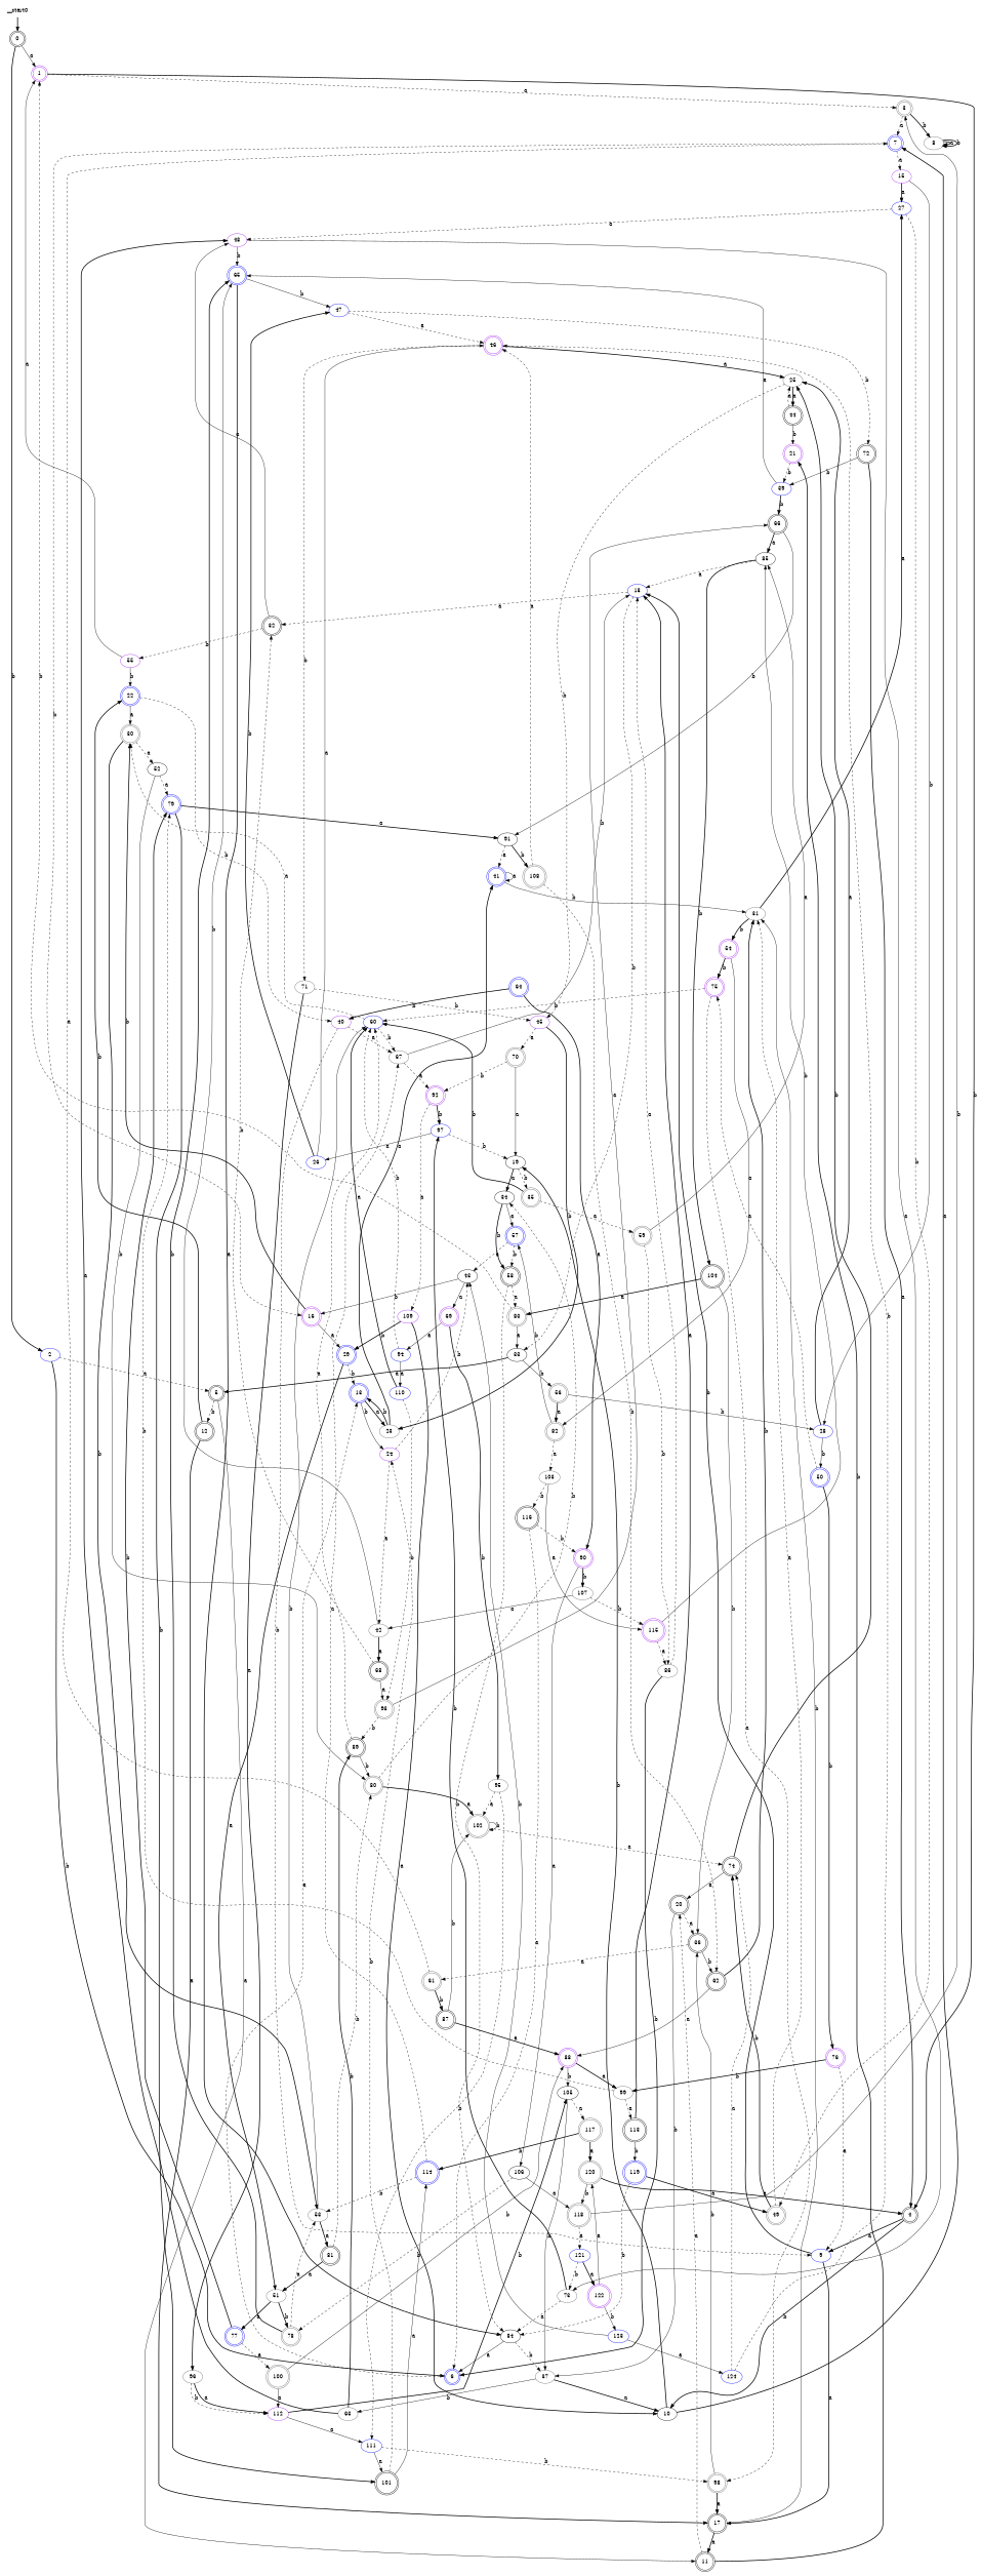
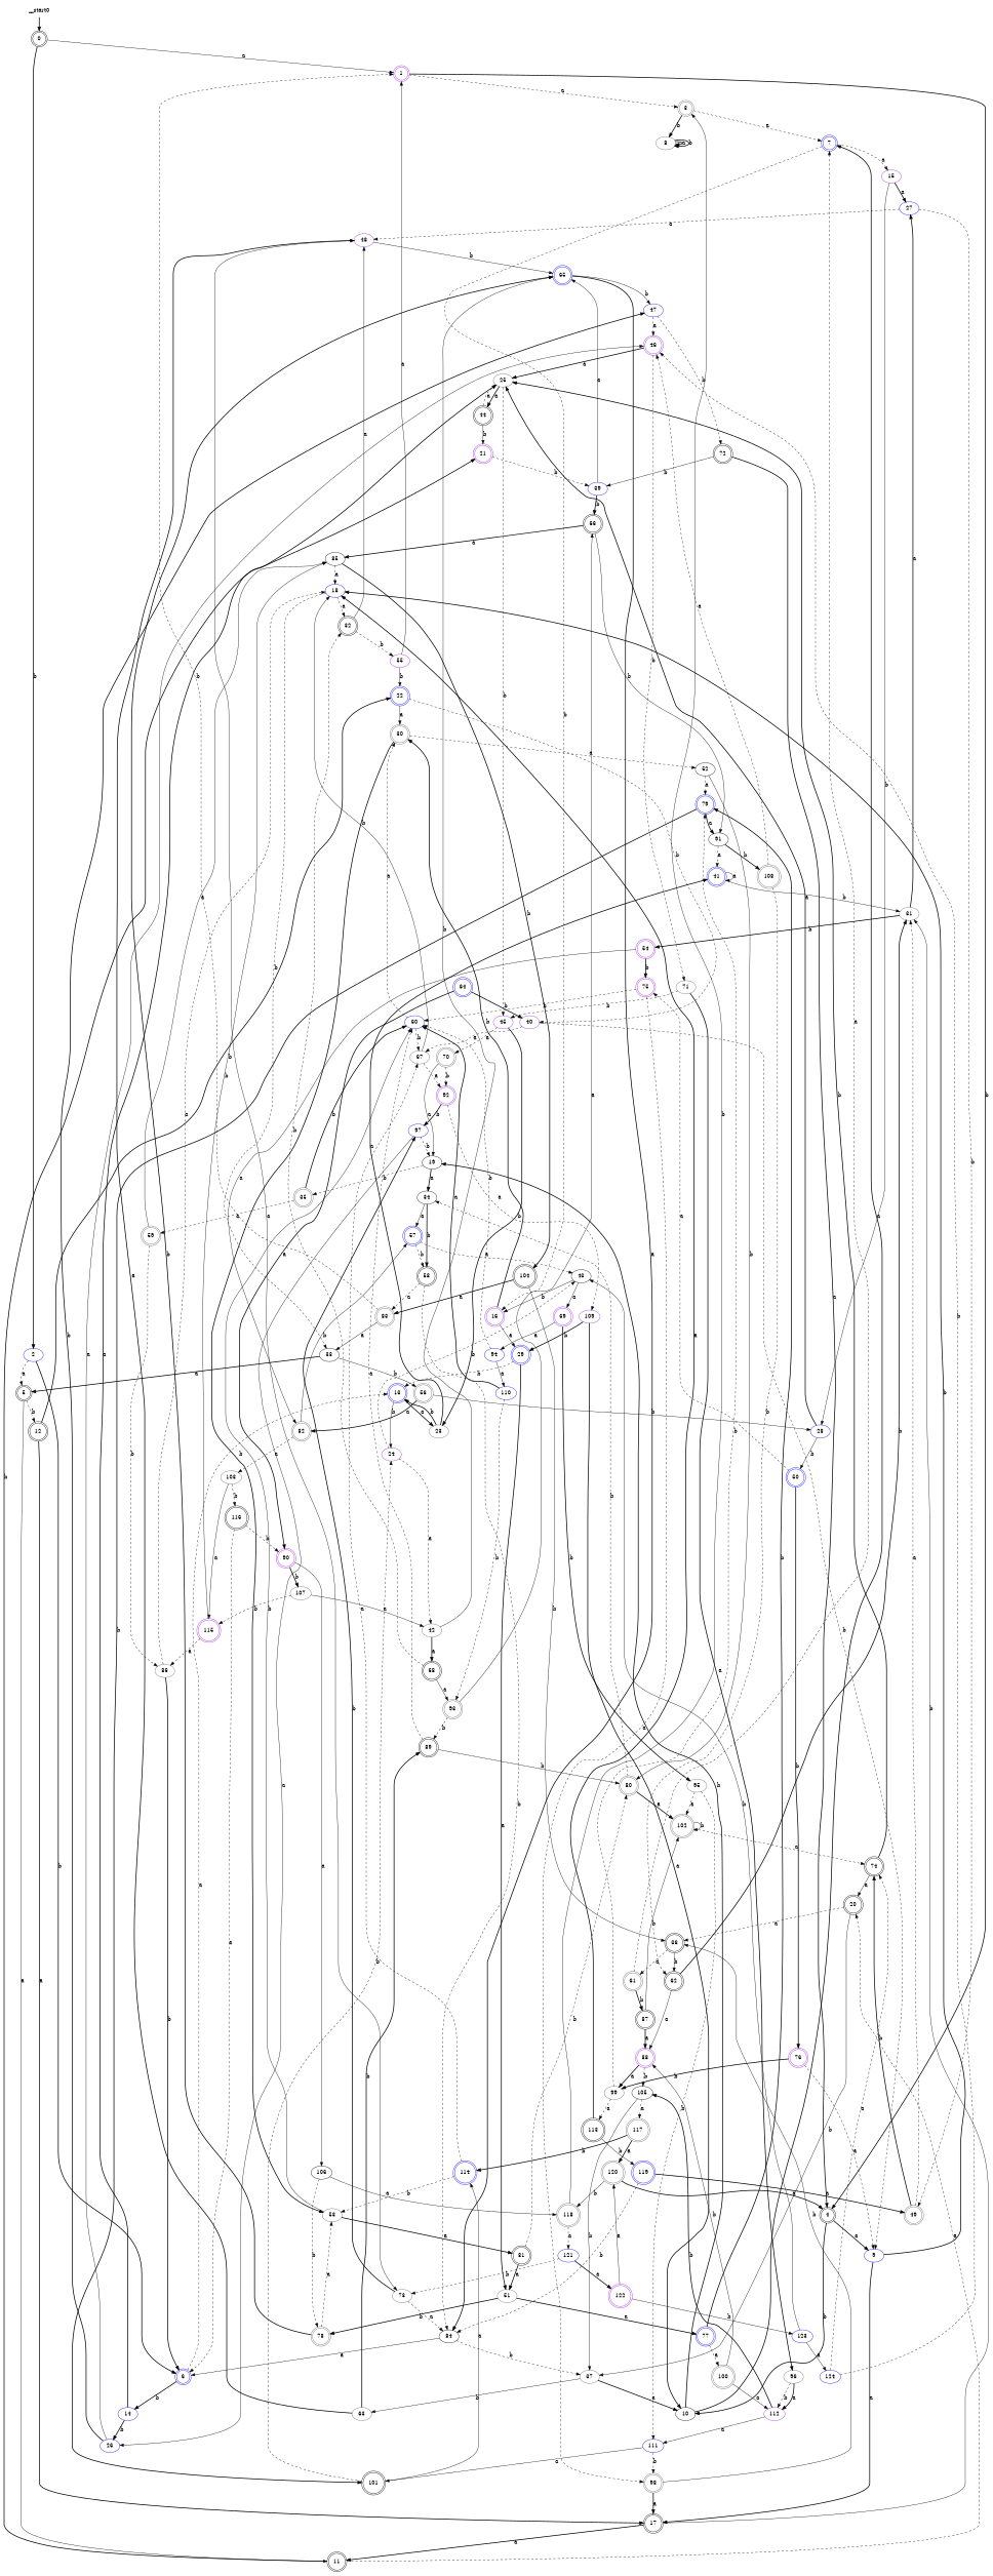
  digraph {
    node [color=gray40 shape=doublecircle]
    edge [style=dashed]
    __start0 [shape=none]
    0 [color=black]
    1 [color=purple]
    2 [color=blue shape=""]
    3
    4 [color=black]
    5 [color=black]
    6 [color=blue]
    7 [color=blue]
    8 [shape=""]
    9 [color=blue shape=""]
    10 [color=black shape=""]
    11 [color=black]
    12 [color=black]
    13 [color=blue]
+   14 [color=blue shape=""]
    15 [color=purple shape=""]
    16 [color=purple]
    17 [color=black]
    18 [color=blue shape=""]
    19 [color=black shape=""]
    20 [color=black]
    21 [color=purple]
    22 [color=blue]
    23 [shape=""]
    24 [color=purple shape=""]
    25 [shape=""]
    26 [color=blue shape=""]
    27 [color=blue shape=""]
    28 [color=blue shape=""]
    29 [color=blue]
    30
    31 [shape=""]
    32 [color=black]
    33 [color=black shape=""]
    34 [color=black shape=""]
    35
    36 [color=black]
    37 [shape=""]
    39 [color=blue shape=""]
    40 [color=purple shape=""]
    41 [color=blue]
    42 [shape=""]
    43 [color=black shape=""]
    44 [color=black]
    45 [color=purple shape=""]
    46 [color=purple]
    47 [color=blue shape=""]
    48 [color=purple shape=""]
    49
    50 [color=blue]
    51 [shape=""]
    52 [color=black shape=""]
    53 [shape=""]
    54 [color=purple]
    55 [color=purple shape=""]
    56
    57 [color=blue]
    58 [color=black]
    59
    60 [color=blue shape=""]
    61
    62 [color=black]
    63 [shape=""]
    65 [color=blue]
    66 [color=black]
    67 [shape=""]
    68 [color=black]
    69 [color=purple]
    70
    71 [shape=""]
    72 [color=black]
    73 [shape=""]
    74 [color=black]
    75 [color=purple]
    76 [color=purple]
    77 [color=blue]
    78
    79 [color=blue]
    80
    81 [color=black]
    82
    83
    84 [color=black shape=""]
    85 [color=black shape=""]
    86 [shape=""]
    87 [color=black]
    88 [color=purple]
    89 [color=black]
    64 [color=blue]
    90 [color=purple]
    91 [color=black shape=""]
    92 [color=purple]
    93
    94 [color=blue shape=""]
    95 [shape=""]
    96 [shape=""]
    97 [color=blue shape=""]
    98
    99 [shape=""]
    100
    101 [color=black]
    102
    103 [shape=""]
    104 [color=black]
    105 [color=black shape=""]
    106 [color=black shape=""]
    107 [shape=""]
    108
    109 [color=purple shape=""]
    110 [color=blue shape=""]
    111 [color=blue shape=""]
    112 [color=purple shape=""]
    113 [color=black]
    114 [color=blue]
    115 [color=purple]
    116 [color=black]
    117
    118
    119 [color=blue]
    120
    121 [color=blue shape=""]
    122 [color=purple]
    123 [color=blue shape=""]
    124 [color=blue shape=""]
    __start0 -> 0 [style=bold]
    0 -> 1 [label=a style=solid]
    0 -> 2 [label=b style=bold]
    1 -> 3 [label=a]
    1 -> 4 [label=b style=bold]
    2 -> 5 [label=a]
    2 -> 6 [label=b style=bold]
    3 -> 7 [label=a]
    3 -> 8 [label=b style=bold]
    4 -> 9 [label=a style=bold]
    4 -> 10 [label=b style=bold]
    5 -> 11 [label=a style=solid]
    5 -> 12 [label=b]
    6 -> 13 [label=a]
+   6 -> 14 [label=b style=bold]
    7 -> 15 [label=a]
    7 -> 16 [label=b]
    8 -> 8 [label=a style=bold]
    8 -> 8 [label=b style=bold]
    9 -> 17 [label=a style=bold]
    9 -> 18 [label=b style=bold]
    10 -> 7 [label=a style=bold]
    10 -> 19 [label=b style=bold]
    11 -> 20 [label=a]
    11 -> 21 [label=b style=bold]
    12 -> 17 [label=a style=bold]
    12 -> 22 [label=b style=bold]
    13 -> 23 [label=a style=bold]
    13 -> 24 [label=b style=solid]
+   14 -> 25 [label=a style=bold]
+   14 -> 26 [label=b style=bold]
    15 -> 27 [label=a style=bold]
    15 -> 28 [label=b style=solid]
    16 -> 29 [label=a style=solid]
    16 -> 30 [label=b style=bold]
    17 -> 11 [label=a style=bold]
    17 -> 31 [label=b style=solid]
    18 -> 32 [label=a]
    18 -> 33 [label=b]
    19 -> 34 [label=a style=bold]
    19 -> 35 [label=b]
    20 -> 36 [label=a]
    20 -> 37 [label=b style=solid]
    21 -> 39 [label=b]
    22 -> 30 [label=a style=solid]
    22 -> 40 [label=b]
    23 -> 13 [label=b style=bold]
    23 -> 41 [label=a style=bold]
    24 -> 42 [label=a]
    24 -> 43 [label=b]
    25 -> 44 [label=a style=bold]
    25 -> 45 [label=b]
    26 -> 46 [label=a style=solid]
    26 -> 47 [label=b style=bold]
    27 -> 48 [label=a]
    27 -> 49 [label=b]
    28 -> 25 [label=a style=bold]
    28 -> 50 [label=b style=solid]
    29 -> 13 [label=b]
    29 -> 51 [label=a style=bold]
    30 -> 52 [label=a]
    30 -> 53 [label=b style=bold]
    31 -> 27 [label=a style=bold]
    31 -> 54 [label=b style=bold]
    32 -> 48 [label=a style=solid]
    32 -> 55 [label=b]
    33 -> 5 [label=a style=bold]
    33 -> 56 [label=b style=solid]
    34 -> 57 [label=a style=solid]
    34 -> 58 [label=b style=bold]
    35 -> 59 [label=a]
    35 -> 60 [label=b style=bold]
    36 -> 61 [label=a]
    36 -> 62 [label=b style=solid]
    37 -> 10 [label=a style=bold]
    37 -> 63 [label=b style=solid]
    39 -> 65 [label=a style=solid]
    39 -> 66 [label=b style=bold]
    40 -> 9 [label=b]
    40 -> 67 [label=a]
    41 -> 31 [label=b style=solid]
    41 -> 41 [label=a style=solid]
    42 -> 65 [label=b style=solid]
    42 -> 68 [label=a style=bold]
    43 -> 16 [label=b style=solid]
    43 -> 69 [label=a style=solid]
    44 -> 21 [label=b style=solid]
    44 -> 25 [label=a]
    45 -> 23 [label=b style=bold]
    45 -> 70 [label=a]
    46 -> 25 [label=a style=bold]
    46 -> 71 [label=b]
    47 -> 46 [label=a]
    47 -> 72 [label=b]
    48 -> 65 [label=b style=solid]
    48 -> 73 [label=a style=solid]
    49 -> 31 [label=a]
    49 -> 74 [label=b style=bold]
    50 -> 75 [label=a]
    50 -> 76 [label=b style=bold]
    51 -> 77 [label=a style=bold]
    51 -> 78 [label=b style=bold]
    52 -> 79 [label=a]
    52 -> 80 [label=b style=solid]
    53 -> 60 [label=b style=solid]
    53 -> 81 [label=a style=bold]
    54 -> 75 [label=b style=bold]
    54 -> 82 [label=a style=solid]
    55 -> 1 [label=a style=solid]
    55 -> 22 [label=b style=solid]
    56 -> 28 [label=b style=solid]
    56 -> 82 [label=a style=bold]
    57 -> 43 [label=a]
    57 -> 58 [label=b]
    58 -> 83 [label=a]
    58 -> 84 [label=b]
    59 -> 85 [label=a style=solid]
    59 -> 86 [label=b]
    60 -> 30 [label=a]
    60 -> 67 [label=b]
    61 -> 7 [label=a]
    61 -> 87 [label=b style=bold]
    62 -> 31 [label=b style=bold]
    62 -> 88 [label=a style=solid]
    63 -> 48 [label=a style=bold]
    63 -> 89 [label=b style=bold]
    65 -> 47 [label=b style=solid]
    65 -> 84 [label=a style=bold]
    66 -> 85 [label=a style=bold]
    66 -> 91 [label=b style=solid]
    67 -> 18 [label=b style=solid]
    67 -> 92 [label=a]
    68 -> 32 [label=b]
    68 -> 93 [label=a style=solid]
    69 -> 94 [label=a style=solid]
    69 -> 95 [label=b style=bold]
    70 -> 19 [label=a style=solid]
    70 -> 92 [label=b]
    71 -> 45 [label=b]
    71 -> 96 [label=a style=bold]
    72 -> 4 [label=a style=bold]
    72 -> 39 [label=b style=solid]
    73 -> 84 [label=a]
    73 -> 97 [label=b style=bold]
    74 -> 20 [label=a style=solid]
    74 -> 25 [label=b style=bold]
    75 -> 60 [label=b]
    75 -> 98 [label=a]
    76 -> 9 [label=a]
    76 -> 99 [label=b style=bold]
    77 -> 79 [label=b style=bold]
    77 -> 100 [label=a]
    78 -> 53 [label=a]
    78 -> 65 [label=b style=bold]
    79 -> 91 [label=a style=bold]
    79 -> 101 [label=b style=bold]
    80 -> 34 [label=b]
    80 -> 102 [label=a style=bold]
    81 -> 51 [label=a style=bold]
    81 -> 80 [label=b]
    82 -> 57 [label=b style=solid]
    82 -> 103 [label=a]
    83 -> 1 [label=b]
    83 -> 33 [label=a style=solid]
    84 -> 6 [label=a style=solid]
    84 -> 37 [label=b]
    85 -> 18 [label=a]
    85 -> 104 [label=b style=bold]
    86 -> 6 [label=b style=bold]
    86 -> 18 [label=a]
    87 -> 88 [label=a style=bold]
    87 -> 102 [label=b style=solid]
    88 -> 99 [label=a style=bold]
-   88 -> 105 [label=b style=solid]
+   88 -> 105 [label=b]
    89 -> 60 [label=a]
    89 -> 80 [label=b style=solid]
    64 -> 40 [label=b style=bold]
    64 -> 90 [label=a style=bold]
    90 -> 106 [label=a style=solid]
    90 -> 107 [label=b style=bold]
    91 -> 41 [label=a]
    91 -> 108 [label=b style=bold]
    92 -> 97 [label=b style=bold]
    92 -> 109 [label=a]
    93 -> 66 [label=a style=solid]
    93 -> 89 [label=b]
    94 -> 60 [label=b]
    94 -> 110 [label=a style=solid]
    95 -> 102 [label=a]
    95 -> 111 [label=b]
    96 -> 112 [label=a style=bold]
    96 -> 112 [label=b]
    97 -> 19 [label=b]
    97 -> 26 [label=a style=solid]
    98 -> 17 [label=a style=bold]
    98 -> 36 [label=b style=solid]
    99 -> 79 [label=b]
    99 -> 113 [label=a]
    100 -> 88 [label=b style=solid]
    100 -> 112 [label=a style=solid]
    101 -> 24 [label=b]
    101 -> 114 [label=a style=solid]
    102 -> 74 [label=a]
    102 -> 102 [label=b style=solid]
    103 -> 115 [label=a style=solid]
    103 -> 116 [label=b]
    104 -> 36 [label=b style=solid]
    104 -> 83 [label=a style=bold]
    105 -> 37 [label=b style=solid]
    105 -> 117 [label=a]
    106 -> 78 [label=b]
    106 -> 118 [label=a style=solid]
    107 -> 42 [label=a style=solid]
    107 -> 115 [label=b]
    108 -> 46 [label=a]
    108 -> 62 [label=b]
    109 -> 10 [label=a style=bold]
    109 -> 29 [label=b style=bold]
    110 -> 60 [label=a style=bold]
    110 -> 93 [label=b]
    111 -> 98 [label=b]
    111 -> 101 [label=a style=solid]
    112 -> 105 [label=b style=bold]
    112 -> 111 [label=a style=solid]
    113 -> 18 [label=a style=bold]
    113 -> 119 [label=b style=solid]
    114 -> 53 [label=b]
    114 -> 67 [label=a]
    115 -> 85 [label=b style=solid]
    115 -> 86 [label=a]
    116 -> 6 [label=a]
    116 -> 90 [label=b]
    117 -> 114 [label=b style=bold]
    117 -> 120 [label=a style=bold]
    118 -> 3 [label=b style=solid]
    118 -> 121 [label=a]
    119 -> 49 [label=a style=bold]
    119 -> 84 [label=b]
    120 -> 4 [label=a style=bold]
    120 -> 118 [label=b style=solid]
    121 -> 73 [label=b]
    121 -> 122 [label=a style=bold]
    122 -> 120 [label=a style=solid]
    122 -> 123 [label=b style=solid]
    123 -> 43 [label=b style=solid]
    123 -> 124 [label=a style=solid]
    124 -> 46 [label=b]
    124 -> 74 [label=a]
  }
